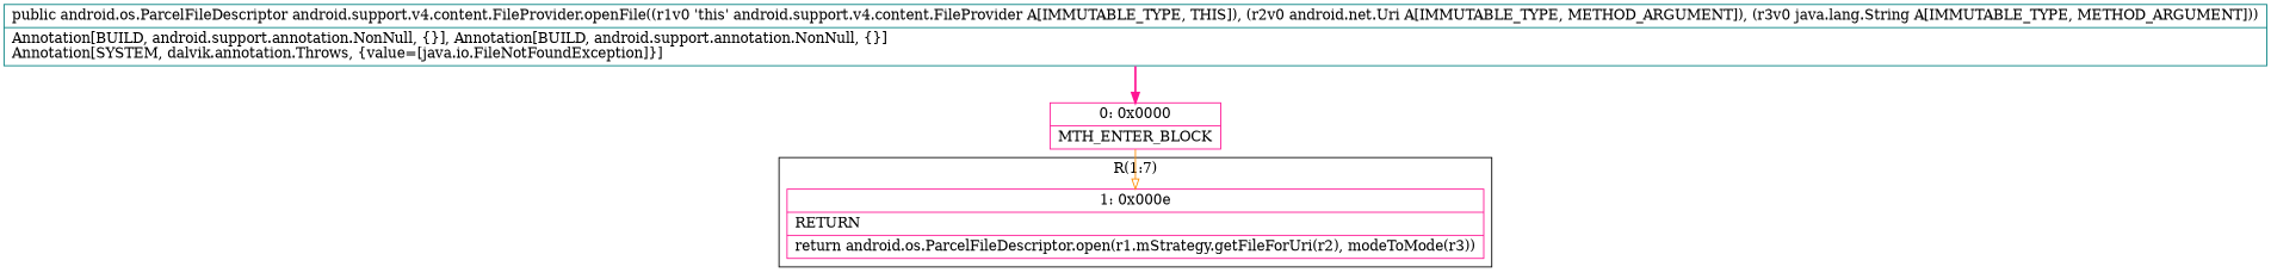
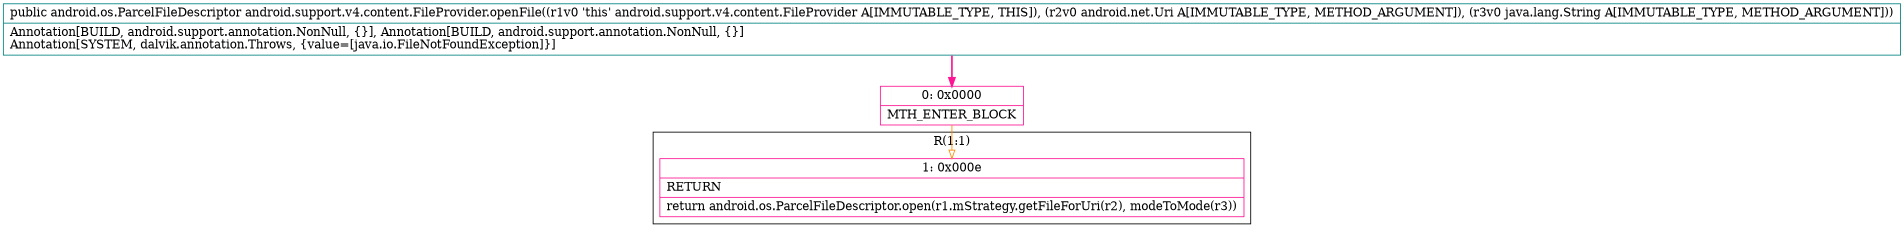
  digraph {
    node [color=deeppink shape=record]
    n1 [label="{1\:\ 0x000e|RETURN\l|return android.os.ParcelFileDescriptor.open(r1.mStrategy.getFileForUri(r2), modeToMode(r3))\l}"]
    n2 [label="{0\:\ 0x0000|MTH_ENTER_BLOCK\l}"]
    n3 [label="{public android.os.ParcelFileDescriptor android.support.v4.content.FileProvider.openFile((r1v0 'this' android.support.v4.content.FileProvider A[IMMUTABLE_TYPE, THIS]), (r2v0 android.net.Uri A[IMMUTABLE_TYPE, METHOD_ARGUMENT]), (r3v0 java.lang.String A[IMMUTABLE_TYPE, METHOD_ARGUMENT]))  | Annotation[BUILD, android.support.annotation.NonNull, \{\}], Annotation[BUILD, android.support.annotation.NonNull, \{\}]\lAnnotation[SYSTEM, dalvik.annotation.Throws, \{value=[java.io.FileNotFoundException]\}]\l}" color=teal]
    subgraph cluster_1 {
-     label="R(1:7)"
+     label="R(1:1)"
      n1
    }
    n2 -> n1 [color=darkorange style=solid arrowhead=onormal]
    n3 -> n2 [color=deeppink style=bold arrowhead=normal]
  }
